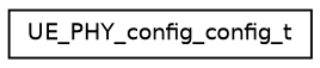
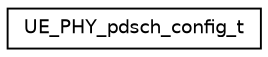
  digraph {
    rankdir=LR
-   n1 [color=black fillcolor=white fontname=Helvetica fontsize=10 height=0.2 label=UE_PHY_config_config_t shape=record style=filled width=0.4]
+   n1 [color=black fillcolor=white fontname=Helvetica fontsize=10 height=0.2 label=UE_PHY_pdsch_config_t shape=record style=filled width=0.4]
  }
